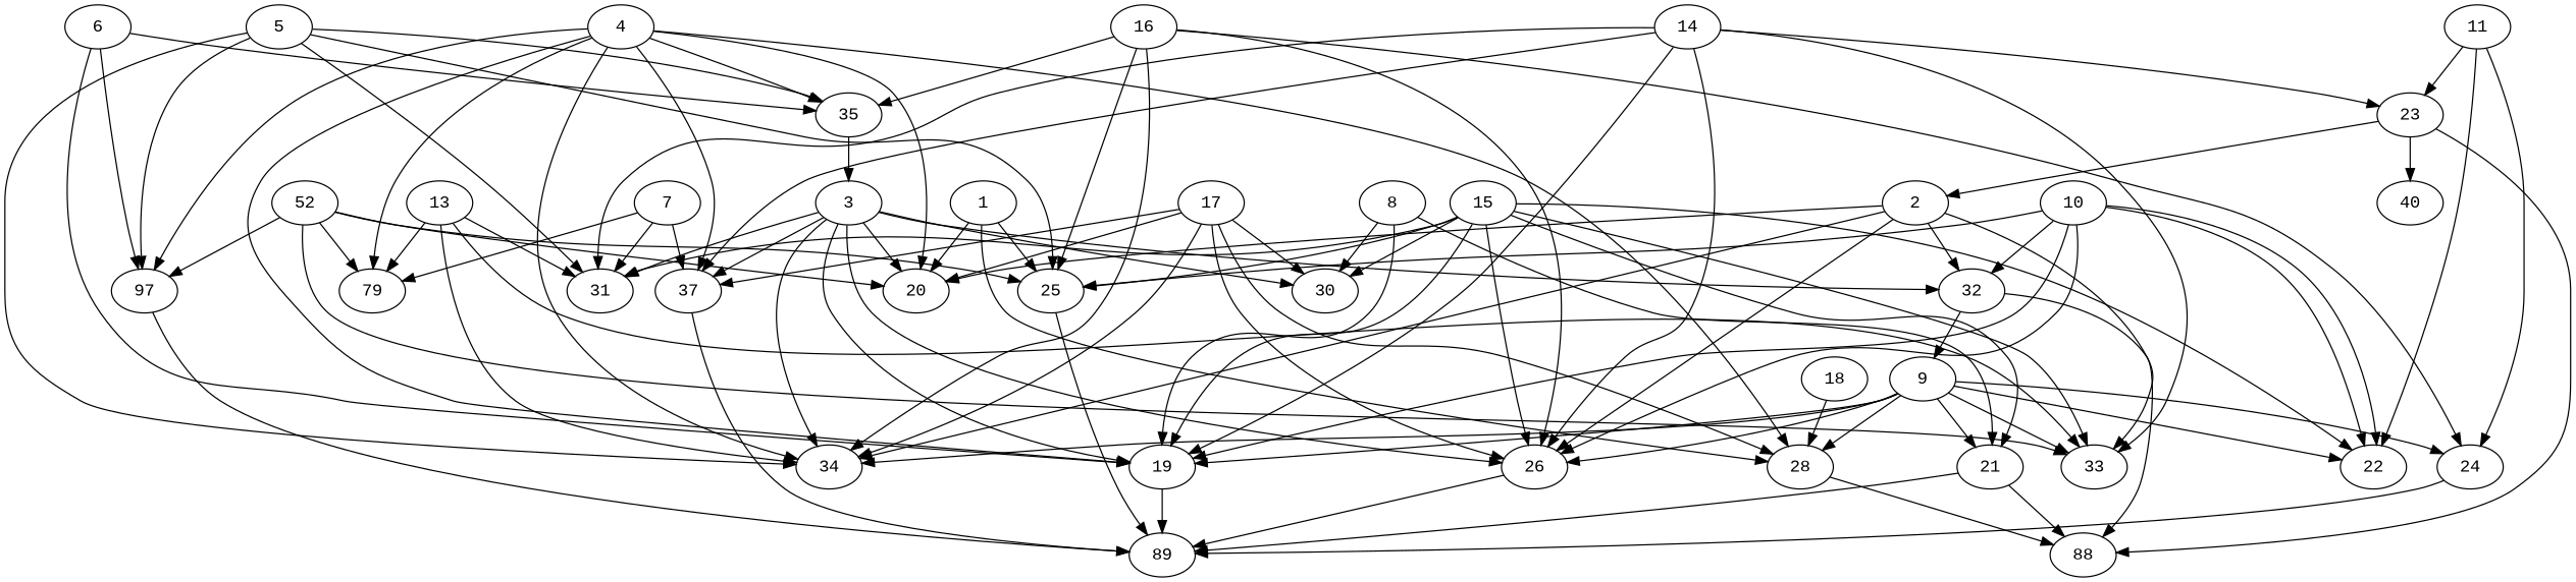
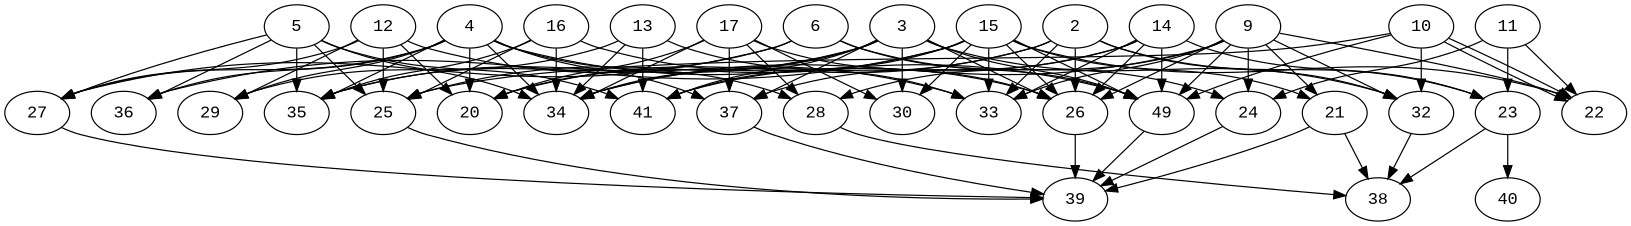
  digraph {
    fontname="Liberation Mono"
    node [alpha=0.08 fontname="Liberation Mono"]
    edge [fontname="Liberation Mono"]
-   1 [alpha=0.19 expect_size=49215488]
    20 [alpha=0.10 expect_size=28486656]
    25 [alpha=0.10 expect_size=43372544]
    28 [alpha=0.01 expect_size=39782400]
-   39 [alpha=0.09 expect_size=18739200 label=89]
-   38 [alpha=0.04 expect_size=17159168 label=88]
+   39 [alpha=0.09 expect_size=18739200]
+   38 [alpha=0.04 expect_size=17159168]
    2 [alpha=0.09 expect_size=13765632]
    23 [alpha=0.01 expect_size=16684032]
    26 [alpha=0.09 expect_size=49563648]
    32 [alpha=0.04 expect_size=35217408]
    33 [alpha=0.10 expect_size=9174016]
    34 [alpha=0.16 expect_size=11023360]
    40 [alpha=0.03 expect_size=51074048]
    3 [alpha=0.02 expect_size=30015488]
-   19 [alpha=0.11 expect_size=22444032]
+   19 [alpha=0.11 expect_size=22444032 label=49]
    30 [alpha=0.20 expect_size=40956928]
-   31 [alpha=0.16 expect_size=17196032]
+   31 [alpha=0.16 expect_size=17196032 label=41]
    35 [alpha=0.01 expect_size=29413376]
    37 [alpha=0.06 expect_size=27670528]
    4 [alpha=0.17 expect_size=41073664]
-   27 [alpha=0.16 expect_size=13961216 label=97]
-   29 [alpha=0.14 expect_size=15343616 label=79]
+   27 [alpha=0.16 expect_size=13961216]
+   29 [alpha=0.14 expect_size=15343616]
+   36 [expect_size=5655552]
    5 [alpha=0.06 expect_size=40928256]
    6 [expect_size=45974528]
    24 [expect_size=21751808]
-   7 [expect_size=21316608]
-   8 [expect_size=49858560]
    21 [expect_size=33856512]
    9 [alpha=0.03 expect_size=23907328]
    22 [alpha=0.09 expect_size=50759680]
    10 [alpha=0.02 expect_size=35580928]
    11 [alpha=0.07 expect_size=31149056]
-   12 [alpha=0.06 expect_size=29323264 label=52]
+   12 [alpha=0.06 expect_size=29323264]
    13 [alpha=0.02 expect_size=50113536]
    14 [alpha=0.09 expect_size=6868992]
    15 [alpha=0.03 expect_size=46587904]
    16 [alpha=0.05 expect_size=12696576]
    17 [alpha=0.11 expect_size=30660608]
-   18 [alpha=0.10 expect_size=50397184]
-   1 -> 20
-   1 -> 25
-   1 -> 28
    25 -> 39
    28 -> 38
    2 -> 20
-   23 -> 2
+   2 -> 23
    2 -> 26
    2 -> 32
    2 -> 33
    2 -> 34
    23 -> 38
    23 -> 40
    26 -> 39
    32 -> 38
    3 -> 20
    3 -> 26
    3 -> 32
    3 -> 34
    3 -> 19
    3 -> 30
    3 -> 31
-   35 -> 3
+   3 -> 35
    3 -> 37
    19 -> 39
    37 -> 39
    4 -> 20
    4 -> 28
    4 -> 34
    4 -> 19
    4 -> 35
    4 -> 37
    4 -> 27
    4 -> 29
+   4 -> 36
    27 -> 39
    5 -> 25
    5 -> 34
    5 -> 31
    5 -> 35
    5 -> 27
+   5 -> 36
    6 -> 19
    6 -> 35
    6 -> 27
-   16 -> 24
+   6 -> 24
    24 -> 39
-   7 -> 31
-   7 -> 37
-   7 -> 29
-   8 -> 19
-   8 -> 30
-   8 -> 21
    21 -> 39
    21 -> 38
    9 -> 28
    9 -> 26
-   32 -> 9
+   9 -> 32
    9 -> 33
    9 -> 34
    9 -> 19
    9 -> 24
    9 -> 21
    9 -> 22
    10 -> 25
-   10 -> 26
    10 -> 32
    10 -> 19
    10 -> 22
    10 -> 22
    11 -> 23
    11 -> 24
    11 -> 22
    12 -> 20
    12 -> 25
    12 -> 33
    12 -> 27
    12 -> 29
    13 -> 33
    13 -> 34
    13 -> 31
    13 -> 29
    14 -> 23
    14 -> 26
    14 -> 33
    14 -> 19
    14 -> 31
    14 -> 37
    15 -> 25
    15 -> 26
    15 -> 33
    15 -> 19
    15 -> 30
    15 -> 31
+   15 -> 36
    15 -> 21
    15 -> 22
    16 -> 25
    16 -> 26
    16 -> 34
    16 -> 35
    17 -> 20
    17 -> 28
    17 -> 26
    17 -> 34
    17 -> 30
    17 -> 37
-   18 -> 28
  }
